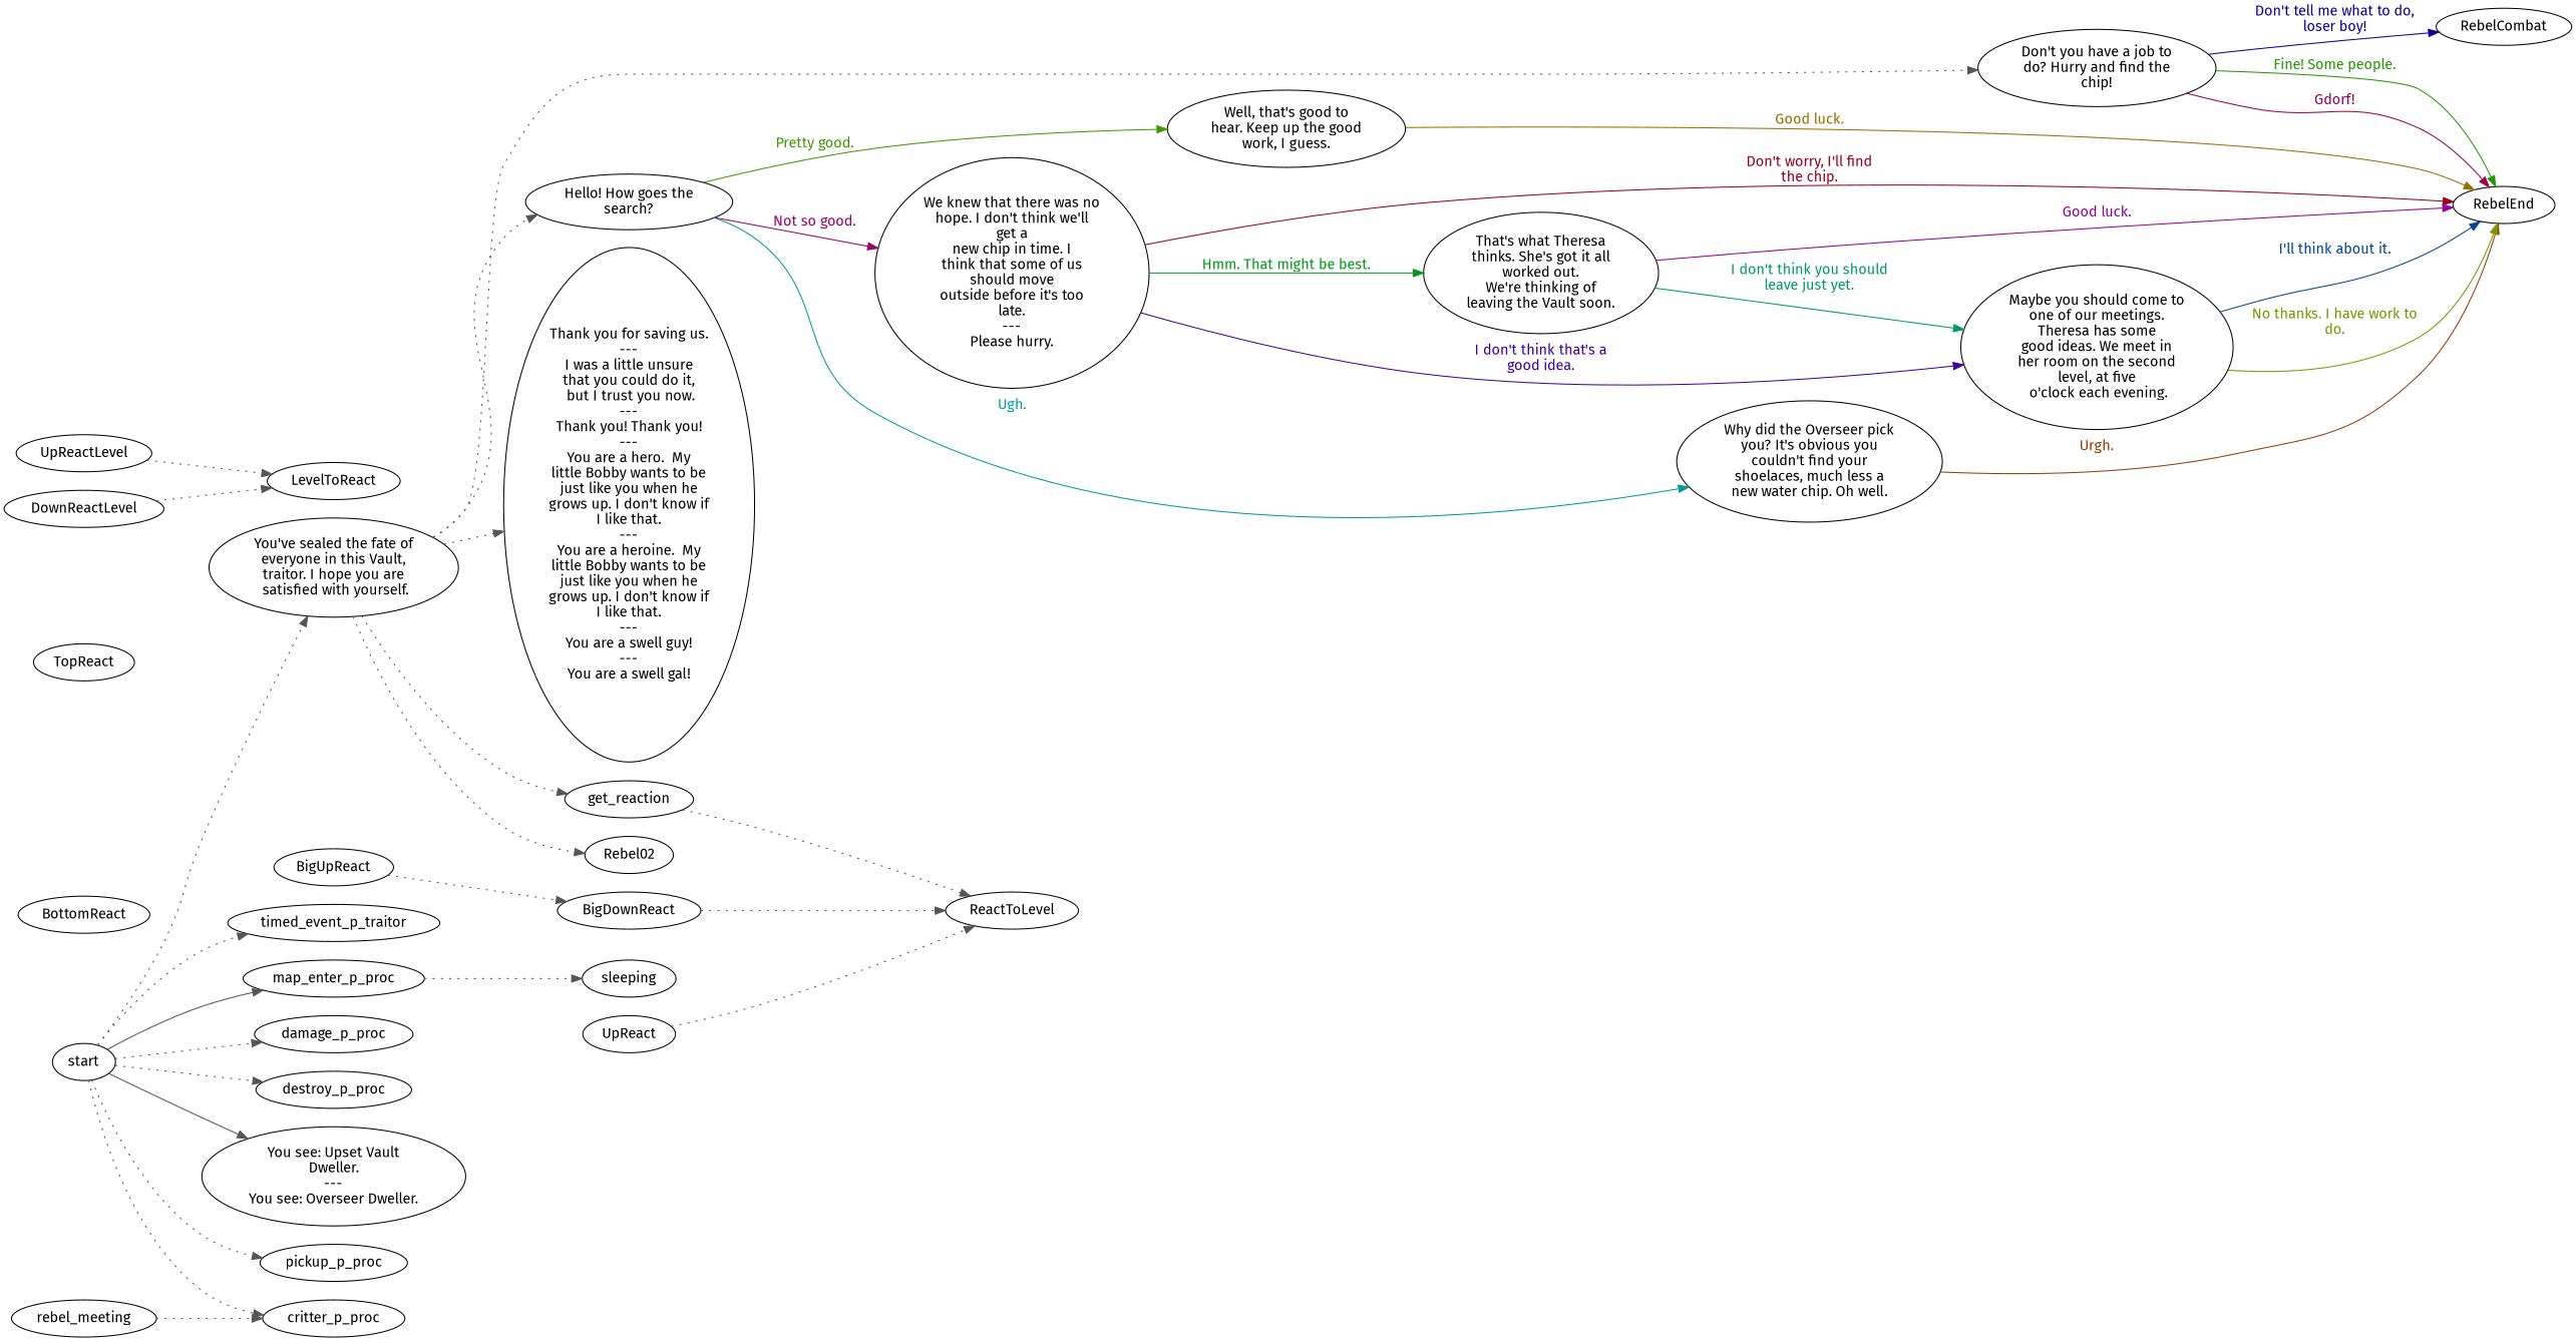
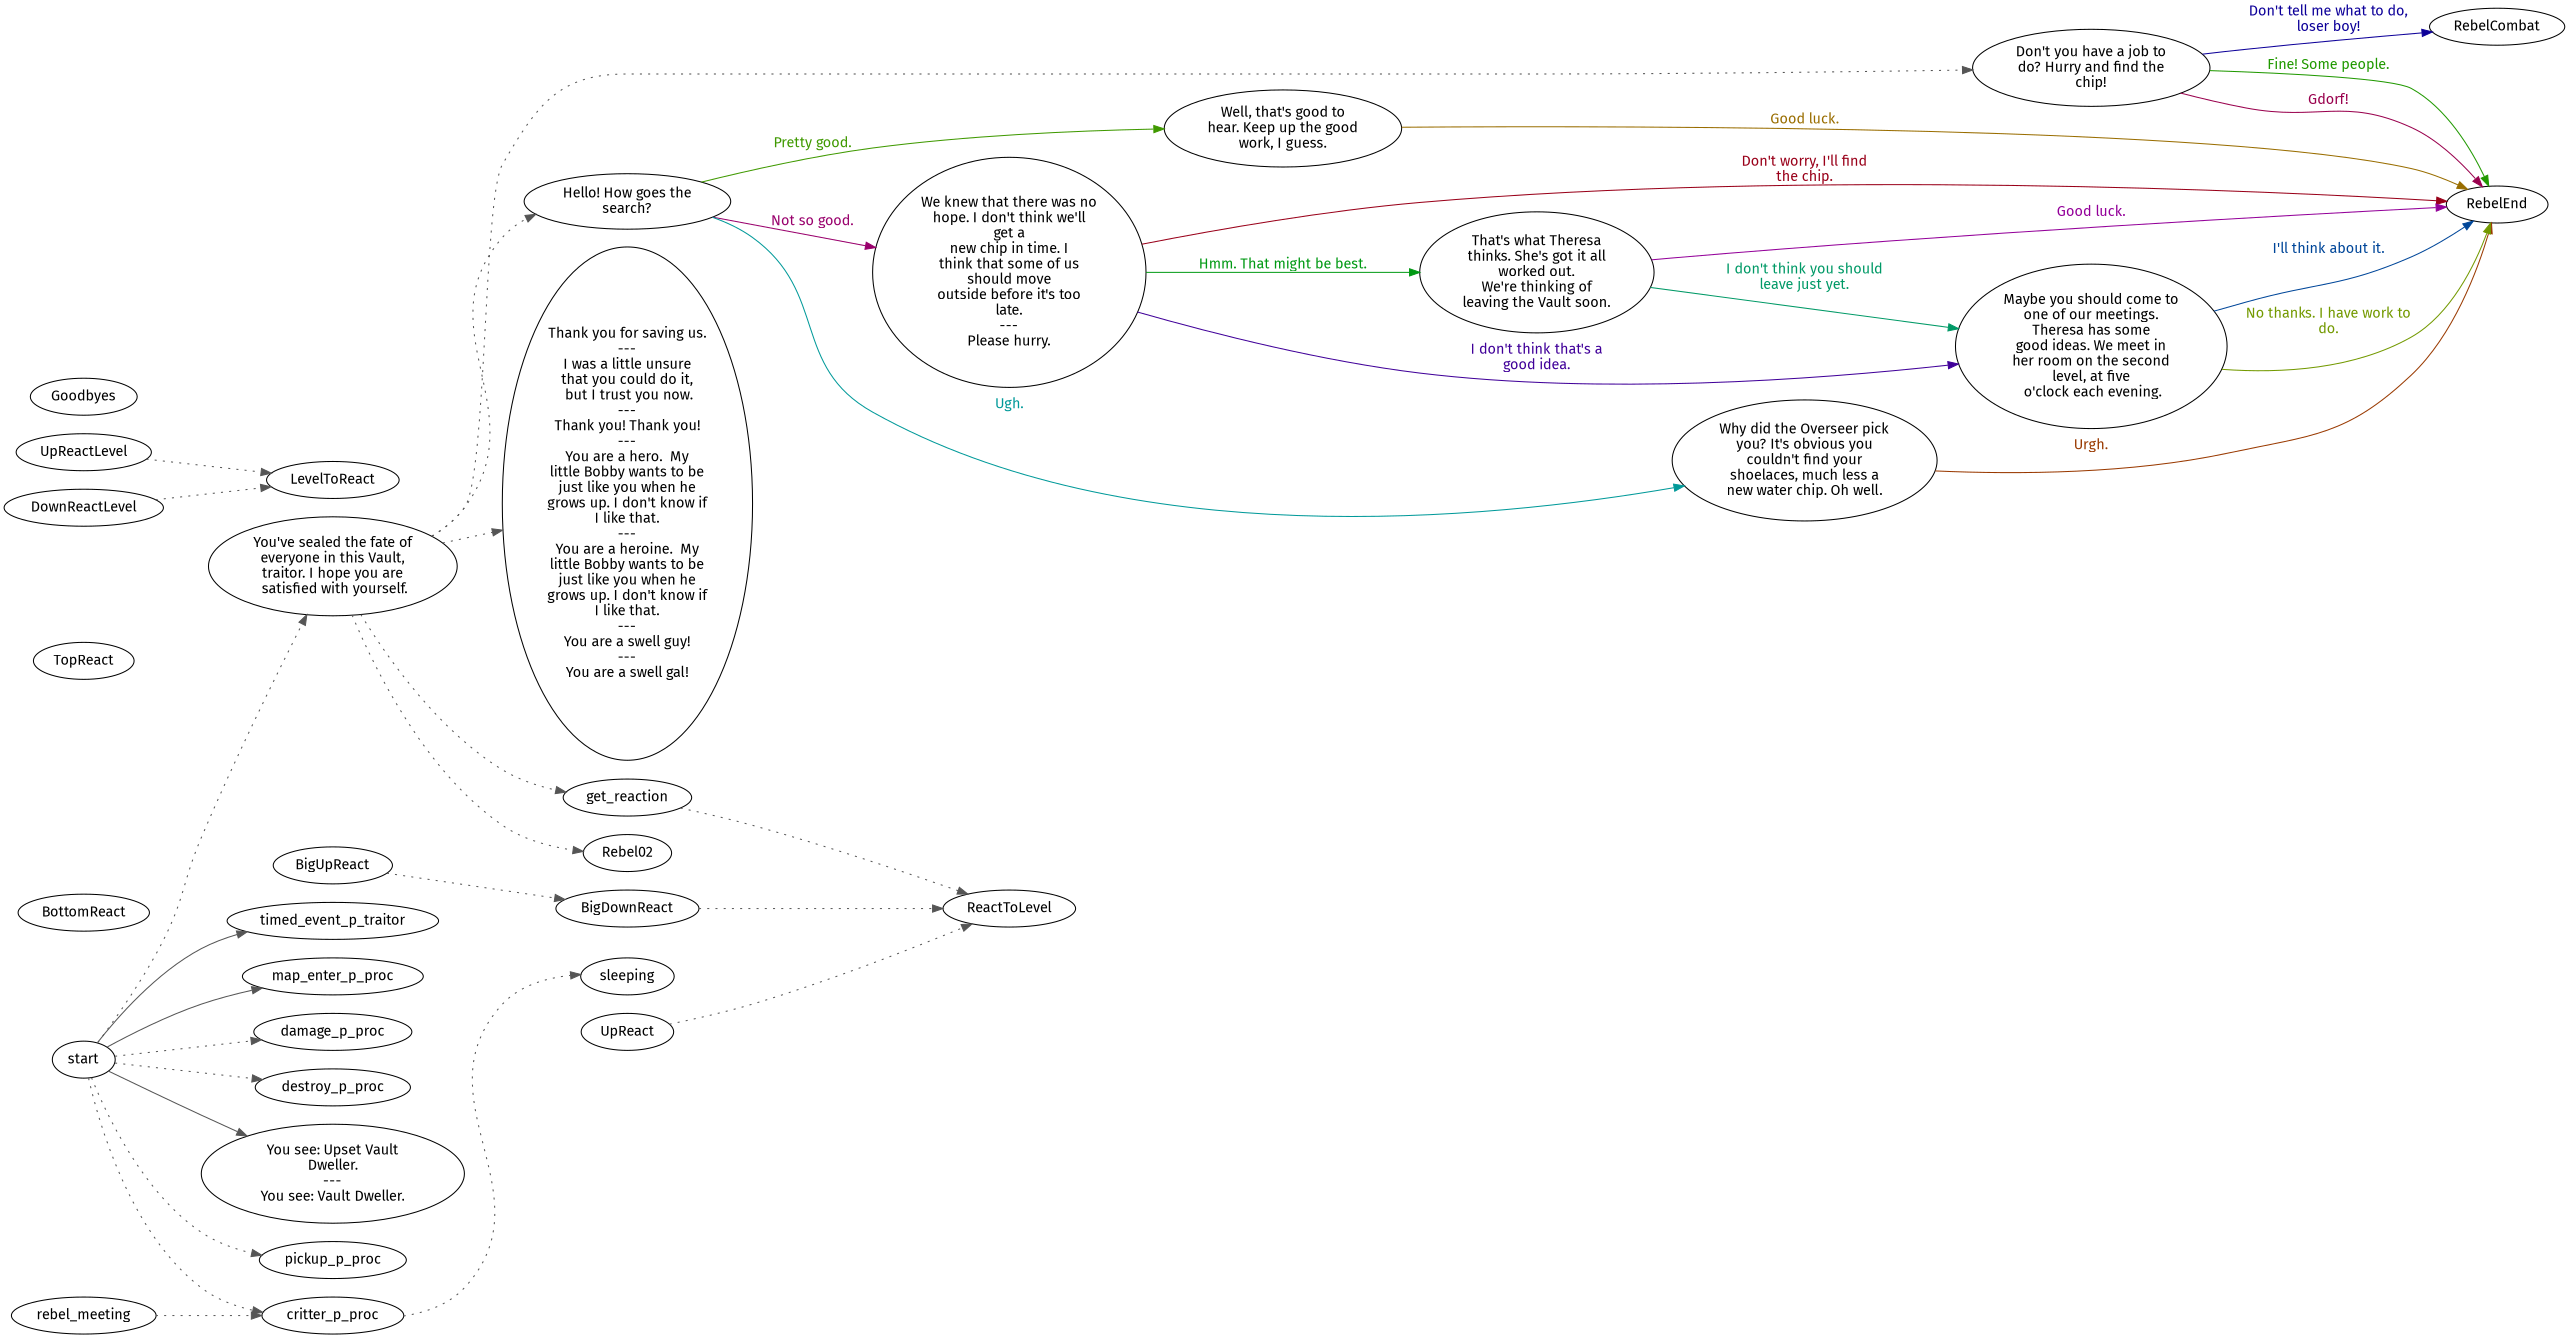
  digraph {
    fontname="Fira Sans"
    rankdir=LR
    node [color="#000000" fillcolor="#FFFFFF" fontname="Fira Sans" style=filled]
    edge [color="#555555" fontname="Fira Sans" style=dotted]
    start
    critter_p_proc
    damage_p_proc
    destroy_p_proc
-   n5 [label="You see: Upset Vault\nDweller.\n---\nYou see: Overseer Dweller."]
+   n5 [label="You see: Upset Vault\nDweller.\n---\nYou see: Vault Dweller."]
    map_enter_p_proc
    pickup_p_proc
    n8 [label="You've sealed the fate of\neveryone in this Vault,\ntraitor. I hope you are\n satisfied with yourself."]
    n9 [label=timed_event_p_traitor]
    sleeping
    get_reaction
    n12 [label="Thank you for saving us.\n---\nI was a little unsure\nthat you could do it,\n but I trust you now.\n---\nThank you! Thank you!\n---\nYou are a hero.  My\nlittle Bobby wants to be\njust like you when he\ngrows up. I don't know if\nI like that.\n---\nYou are a heroine.  My\nlittle Bobby wants to be\njust like you when he\ngrows up. I don't know if\nI like that.\n---\nYou are a swell guy!\n---\nYou are a swell gal!"]
    Rebel02
    n14 [label="Hello! How goes the\nsearch?"]
    n15 [label="Don't you have a job to\ndo? Hurry and find the\nchip!"]
    rebel_meeting
    ReactToLevel
    n18 [label="Well, that's good to\nhear. Keep up the good\nwork, I guess."]
    n19 [label="We knew that there was no\nhope. I don't think we'll\nget a\nnew chip in time. I\nthink that some of us\nshould move\noutside before it's too\nlate.\n---\nPlease hurry."]
    n20 [label="Why did the Overseer pick\nyou? It's obvious you\ncouldn't find your\nshoelaces, much less a\nnew water chip. Oh well."]
    RebelEnd
    RebelCombat
    n23 [label="Maybe you should come to\none of our meetings.\nTheresa has some\ngood ideas. We meet in\nher room on the second\nlevel, at five\n o'clock each evening."]
    n24 [label="That's what Theresa\nthinks. She's got it all\nworked out.\nWe're thinking of\nleaving the Vault soon."]
    UpReact
    BottomReact
    TopReact
    BigUpReact
    BigDownReact
    UpReactLevel
    LevelToReact
    DownReactLevel
+   Goodbyes
    start -> critter_p_proc
    start -> damage_p_proc
    start -> destroy_p_proc
    start -> n5 [style=solid]
    start -> map_enter_p_proc [style=solid]
    start -> pickup_p_proc
    start -> n8
-   start -> n9
-   map_enter_p_proc -> sleeping
+   start -> n9 [style=solid]
+   critter_p_proc -> sleeping
    n8 -> get_reaction
    n8 -> n12
    n8 -> Rebel02
    n8 -> n14
    n8 -> n15
    get_reaction -> ReactToLevel
    n14 -> n18 [color="#3F9900" fontcolor="#3F9900" label="Pretty good." style=""]
    n14 -> n19 [color="#99006C" fontcolor="#99006C" label="Not so good." style=""]
    n14 -> n20 [color="#009999" fontcolor="#009999" label="Ugh." style=""]
    n15 -> RebelEnd [color="#209900" fontcolor="#209900" label="Fine! Some people." style=""]
    n15 -> RebelEnd [color="#99004D" fontcolor="#99004D" label="Gdorf!" style=""]
    n15 -> RebelCombat [color="#0D0099" fontcolor="#0D0099" label="Don't tell me what to do,\nloser boy!" style=""]
    rebel_meeting -> critter_p_proc
    n18 -> RebelEnd [color="#996D00" fontcolor="#996D00" label="Good luck." style=""]
    n19 -> RebelEnd [color="#990019" fontcolor="#990019" label="Don't worry, I'll find\nthe chip." style=""]
    n19 -> n23 [color="#400099" fontcolor="#400099" label="I don't think that's a\ngood idea." style=""]
    n19 -> n24 [color="#009913" fontcolor="#009913" label="Hmm. That might be best." style=""]
    n20 -> RebelEnd [color="#993900" fontcolor="#993900" label="Urgh." style=""]
    n23 -> RebelEnd [color="#004699" fontcolor="#004699" label="I'll think about it." style=""]
    n23 -> RebelEnd [color="#739900" fontcolor="#739900" label="No thanks. I have work to\ndo." style=""]
    n24 -> RebelEnd [color="#930099" fontcolor="#930099" label="Good luck." style=""]
    n24 -> n23 [color="#009966" fontcolor="#009966" label="I don't think you should\nleave just yet." style=""]
    UpReact -> ReactToLevel
    BigUpReact -> BigDownReact
    BigDownReact -> ReactToLevel
    UpReactLevel -> LevelToReact
    DownReactLevel -> LevelToReact
  }
